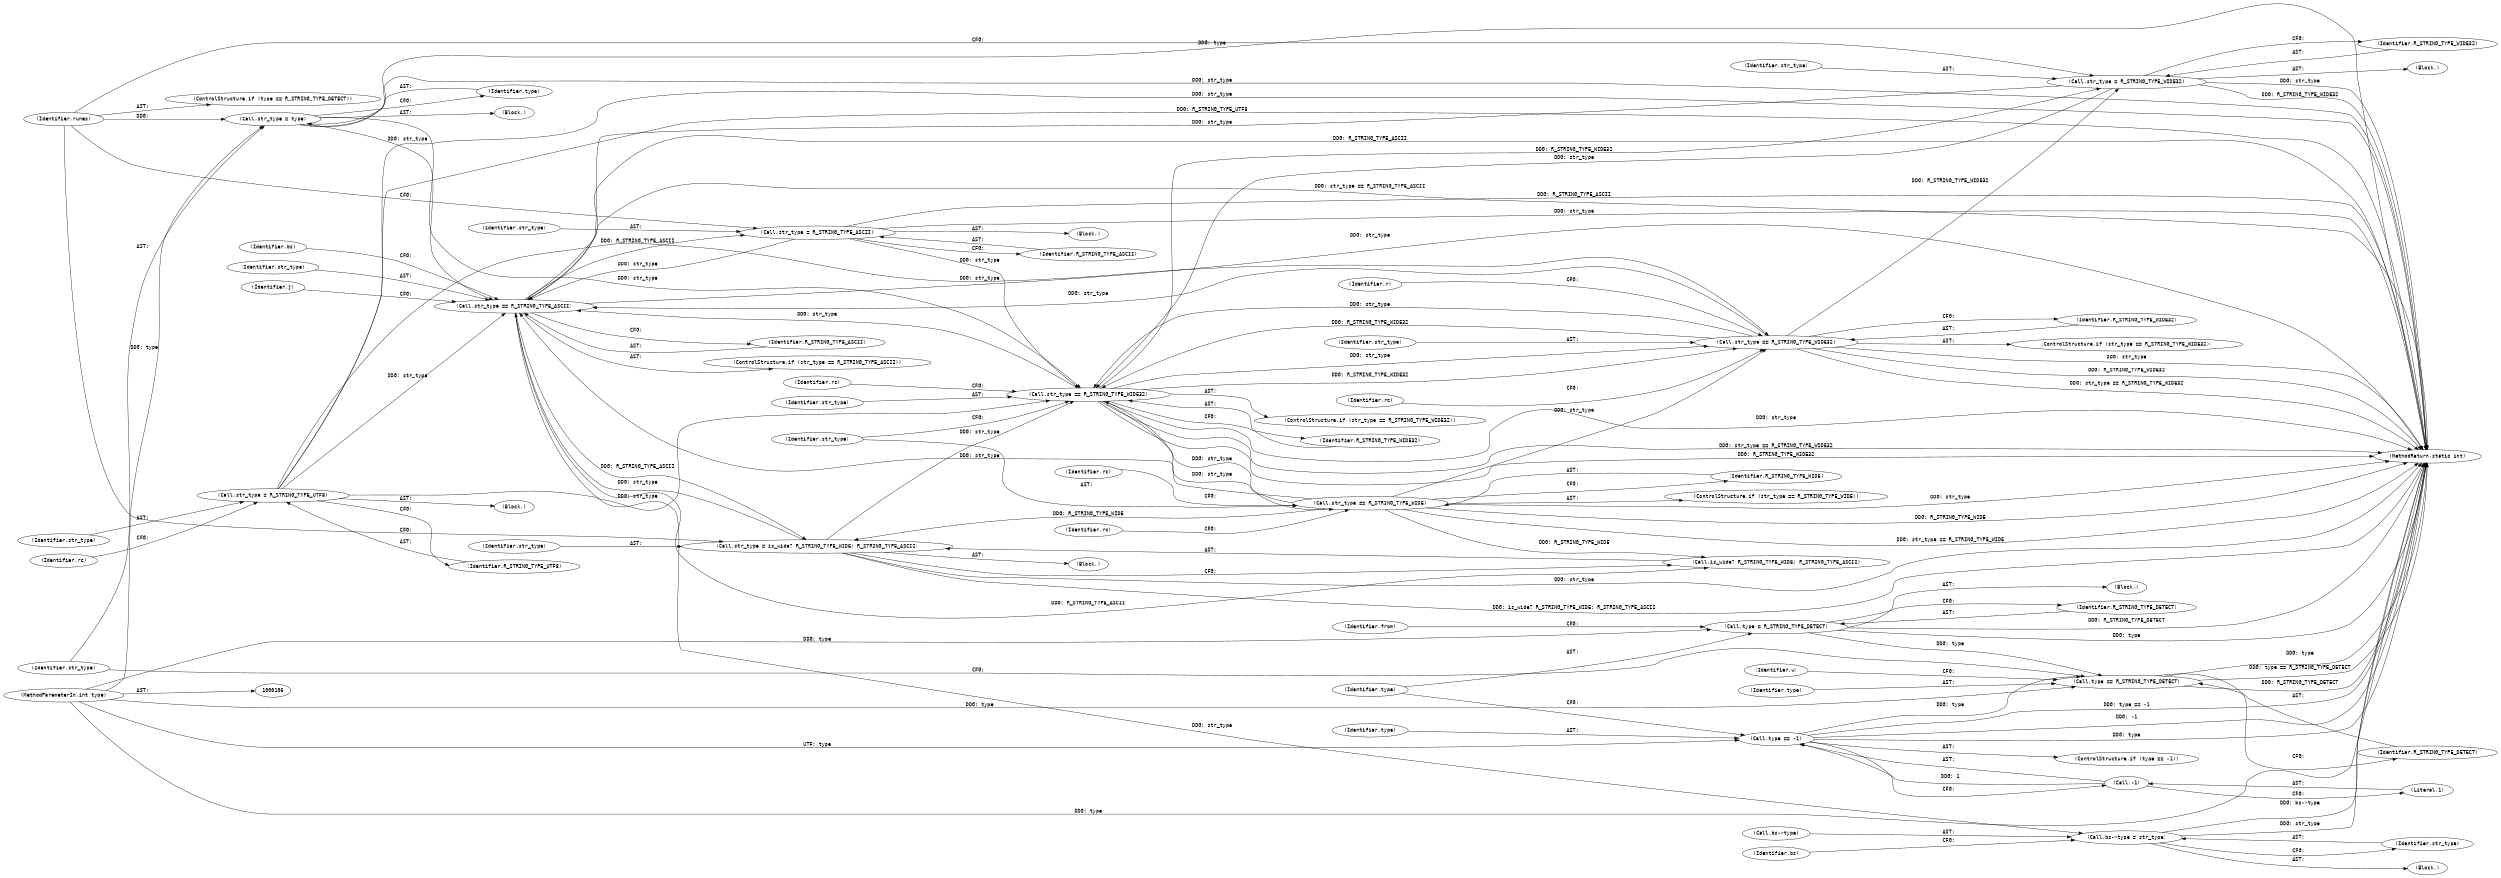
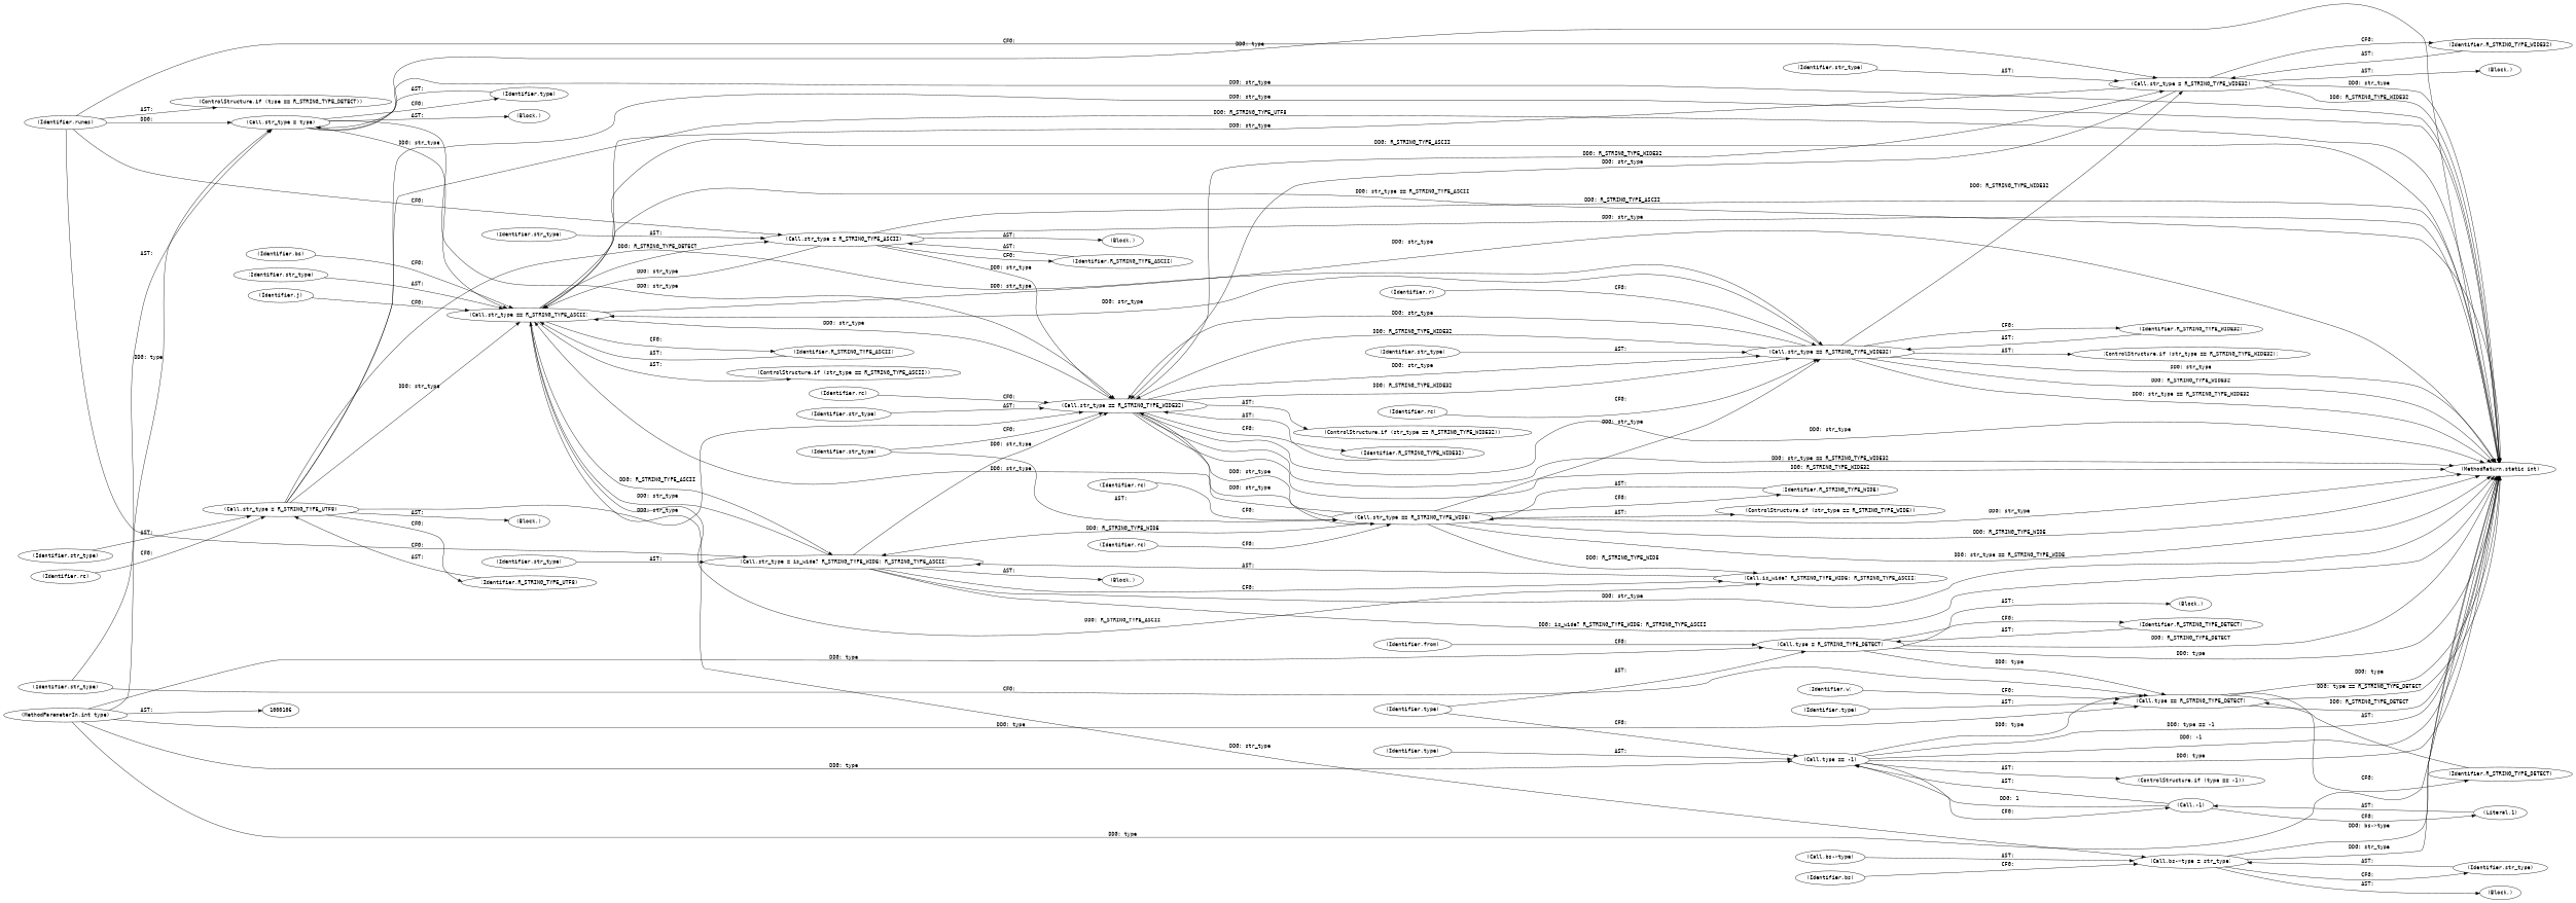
  digraph {
    fontname="DejaVu Sans Mono"
    rankdir=LR
    node [fontname="DejaVu Sans Mono"]
    edge [fontname="DejaVu Sans Mono"]
    n1 [label="(Call,bs->type = str_type)"]
    n2 [label="(MethodReturn,static int)"]
    n3 [label="(Identifier,str_type)"]
    n4 [label="(Block,)"]
    n5 [label="(Call,str_type == R_STRING_TYPE_ASCII)"]
    n6 [label="(Call,str_type = is_wide? R_STRING_TYPE_WIDE: R_STRING_TYPE_ASCII)"]
    n7 [label="(Call,str_type = R_STRING_TYPE_ASCII)"]
    n8 [label="(Call,is_wide? R_STRING_TYPE_WIDE: R_STRING_TYPE_ASCII)"]
    n9 [label="(Identifier,R_STRING_TYPE_ASCII)"]
    n10 [label="(ControlStructure,if (str_type == R_STRING_TYPE_ASCII))"]
    n11 [label="(Call,str_type == R_STRING_TYPE_WIDE32)"]
    n12 [label="(Block,)"]
    n13 [label="(Identifier,R_STRING_TYPE_ASCII)"]
    n14 [label="(Block,)"]
    n15 [label="(Call,str_type == R_STRING_TYPE_WIDE)"]
    n16 [label="(Call,str_type == R_STRING_TYPE_WIDE32)"]
    n17 [label="(Identifier,R_STRING_TYPE_WIDE)"]
    n18 [label="(ControlStructure,if (str_type == R_STRING_TYPE_WIDE))"]
    n19 [label="(Call,str_type = R_STRING_TYPE_WIDE32)"]
    n20 [label="(ControlStructure,if (str_type == R_STRING_TYPE_WIDE32))"]
    n21 [label="(Identifier,R_STRING_TYPE_WIDE32)"]
    n22 [label="(Identifier,R_STRING_TYPE_WIDE32)"]
    n23 [label="(ControlStructure,if (str_type == R_STRING_TYPE_WIDE32))"]
    n24 [label="(Block,)"]
    n25 [label="(Identifier,R_STRING_TYPE_WIDE32)"]
    n26 [label="(Call,str_type = R_STRING_TYPE_UTF8)"]
    n27 [label="(Identifier,R_STRING_TYPE_UTF8)"]
    n28 [label="(Block,)"]
    n29 [label="(Call,str_type = type)"]
    n30 [label="(Identifier,type)"]
    n31 [label="(Block,)"]
    n32 [label="(Call,type == R_STRING_TYPE_DETECT)"]
    n33 [label="(Identifier,R_STRING_TYPE_DETECT)"]
    n34 [label="(ControlStructure,if (type == R_STRING_TYPE_DETECT))"]
    n35 [label="(Call,type = R_STRING_TYPE_DETECT)"]
    n36 [label="(Block,)"]
    n37 [label="(Identifier,R_STRING_TYPE_DETECT)"]
    n38 [label="(MethodParameterIn,int type)"]
    n39 [label="(Call,type == -1)"]
    1000106
    n41 [label="(Call,-1)"]
    n42 [label="(ControlStructure,if (type == -1))"]
    n43 [label="(Literal,1)"]
    n44 [label="(Identifier,j)"]
    n45 [label="(Identifier,rc)"]
    n46 [label="(Identifier,from)"]
    n47 [label="(Identifier,type)"]
    n48 [label="(Identifier,str_type)"]
    n49 [label="(Identifier,str_type)"]
    n50 [label="(Identifier,w)"]
    n51 [label="(Identifier,str_type)"]
    n52 [label="(Identifier,type)"]
    n53 [label="(Identifier,type)"]
    n54 [label="(Identifier,rc)"]
    n55 [label="(Identifier,r)"]
    n56 [label="(Identifier,bs)"]
    n57 [label="(Call,bs->type)"]
    n58 [label="(Identifier,str_type)"]
    n59 [label="(Identifier,str_type)"]
    n60 [label="(Identifier,bs)"]
    n61 [label="(Identifier,str_type)"]
    n62 [label="(Identifier,rc)"]
    n63 [label="(Identifier,str_type)"]
    n64 [label="(Identifier,str_type)"]
    n65 [label="(Identifier,str_type)"]
    n66 [label="(Identifier,rc)"]
    n67 [label="(Identifier,runes)"]
    n68 [label="(Identifier,rc)"]
    n1 -> n2 [label="DDG: bs->type"]
    n1 -> n2 [label="DDG: str_type"]
    n1 -> n3 [label="CFG: "]
    n1 -> n4 [label="AST: "]
    n3 -> n1 [label="AST: "]
    n5 -> n1 [label="DDG: str_type"]
    n5 -> n2 [label="DDG: R_STRING_TYPE_ASCII"]
    n5 -> n2 [label="DDG: str_type == R_STRING_TYPE_ASCII"]
    n5 -> n2 [label="DDG: str_type"]
    n5 -> n6 [label="DDG: R_STRING_TYPE_ASCII"]
-   n5 -> n7 [label="DDG: R_STRING_TYPE_ASCII"]
+   n5 -> n7 [label="DDG: R_STRING_TYPE_DETECT"]
    n5 -> n8 [label="DDG: R_STRING_TYPE_ASCII"]
    n5 -> n9 [label="CFG: "]
    n5 -> n10 [label="AST: "]
    n6 -> n2 [label="DDG: str_type"]
    n6 -> n2 [label="DDG: is_wide? R_STRING_TYPE_WIDE: R_STRING_TYPE_ASCII"]
    n6 -> n5 [label="DDG: str_type"]
    n6 -> n8 [label="CFG: "]
    n6 -> n11 [label="DDG: str_type"]
    n6 -> n12 [label="AST: "]
    n7 -> n2 [label="DDG: R_STRING_TYPE_ASCII"]
    n7 -> n2 [label="DDG: str_type"]
    n7 -> n5 [label="DDG: str_type"]
    n7 -> n11 [label="DDG: str_type"]
    n7 -> n13 [label="CFG: "]
    n7 -> n14 [label="AST: "]
    n8 -> n6 [label="AST: "]
    n9 -> n5 [label="AST: "]
    n11 -> n2 [label="DDG: str_type"]
    n11 -> n2 [label="DDG: str_type == R_STRING_TYPE_WIDE32"]
    n11 -> n2 [label="DDG: R_STRING_TYPE_WIDE32"]
    n11 -> n5 [label="DDG: str_type"]
    n11 -> n15 [label="DDG: str_type"]
    n11 -> n16 [label="DDG: str_type"]
    n11 -> n16 [label="DDG: R_STRING_TYPE_WIDE32"]
    n11 -> n19 [label="DDG: R_STRING_TYPE_WIDE32"]
    n11 -> n20 [label="AST: "]
    n11 -> n21 [label="CFG: "]
    n13 -> n7 [label="AST: "]
    n15 -> n2 [label="DDG: str_type"]
    n15 -> n2 [label="DDG: R_STRING_TYPE_WIDE"]
    n15 -> n2 [label="DDG: str_type == R_STRING_TYPE_WIDE"]
    n15 -> n5 [label="DDG: str_type"]
    n15 -> n6 [label="DDG: R_STRING_TYPE_WIDE"]
    n15 -> n8 [label="DDG: R_STRING_TYPE_WIDE"]
    n15 -> n11 [label="DDG: str_type"]
    n15 -> n16 [label="DDG: str_type"]
    n15 -> n17 [label="CFG: "]
    n15 -> n18 [label="AST: "]
    n16 -> n2 [label="DDG: str_type"]
    n16 -> n2 [label="DDG: R_STRING_TYPE_WIDE32"]
    n16 -> n2 [label="DDG: str_type == R_STRING_TYPE_WIDE32"]
    n16 -> n5 [label="DDG: str_type"]
    n16 -> n11 [label="DDG: str_type"]
    n16 -> n11 [label="DDG: R_STRING_TYPE_WIDE32"]
    n16 -> n19 [label="DDG: R_STRING_TYPE_WIDE32"]
    n16 -> n22 [label="CFG: "]
    n16 -> n23 [label="AST: "]
    n17 -> n15 [label="AST: "]
    n19 -> n2 [label="DDG: str_type"]
    n19 -> n2 [label="DDG: R_STRING_TYPE_WIDE32"]
    n19 -> n5 [label="DDG: str_type"]
    n19 -> n11 [label="DDG: str_type"]
    n19 -> n24 [label="AST: "]
    n19 -> n25 [label="CFG: "]
    n21 -> n11 [label="AST: "]
    n22 -> n16 [label="AST: "]
    n25 -> n19 [label="AST: "]
    n26 -> n2 [label="DDG: str_type"]
    n26 -> n2 [label="DDG: R_STRING_TYPE_UTF8"]
    n26 -> n5 [label="DDG: str_type"]
    n26 -> n11 [label="DDG: str_type"]
    n26 -> n16 [label="DDG: str_type"]
    n26 -> n27 [label="CFG: "]
    n26 -> n28 [label="AST: "]
    n27 -> n26 [label="AST: "]
    n29 -> n2 [label="DDG: type"]
    n29 -> n2 [label="DDG: str_type"]
    n29 -> n5 [label="DDG: str_type"]
    n29 -> n11 [label="DDG: str_type"]
    n29 -> n30 [label="CFG: "]
    n29 -> n31 [label="AST: "]
    n30 -> n29 [label="AST: "]
    n32 -> n2 [label="DDG: type == R_STRING_TYPE_DETECT"]
    n32 -> n2 [label="DDG: R_STRING_TYPE_DETECT"]
    n32 -> n2 [label="DDG: type"]
    n32 -> n33 [label="CFG: "]
    n33 -> n32 [label="AST: "]
    n35 -> n2 [label="DDG: R_STRING_TYPE_DETECT"]
    n35 -> n2 [label="DDG: type"]
    n35 -> n32 [label="DDG: type"]
    n35 -> n36 [label="AST: "]
    n35 -> n37 [label="CFG: "]
    n37 -> n35 [label="AST: "]
    n38 -> n2 [label="DDG: type"]
    n38 -> n29 [label="DDG: type"]
    n38 -> n32 [label="DDG: type"]
    n38 -> n35 [label="DDG: type"]
-   n38 -> n39 [label="UTF: type"]
+   n38 -> n39 [label="DDG: type"]
    n38 -> 1000106 [label="AST: "]
    n39 -> n2 [label="DDG: type == -1"]
    n39 -> n2 [label="DDG: -1"]
    n39 -> n2 [label="DDG: type"]
    n39 -> n32 [label="DDG: type"]
    n39 -> n41 [label="CFG: "]
    n39 -> n42 [label="AST: "]
    n41 -> n39 [label="AST: "]
    n41 -> n39 [label="DDG: 1"]
    n41 -> n43 [label="CFG: "]
    n43 -> n41 [label="AST: "]
    n44 -> n5 [label="CFG: "]
    n45 -> n26 [label="CFG: "]
    n46 -> n35 [label="CFG: "]
    n47 -> n35 [label="AST: "]
    n47 -> n39 [label="CFG: "]
    n48 -> n6 [label="AST: "]
    n49 -> n11 [label="CFG: "]
    n49 -> n15 [label="AST: "]
    n50 -> n32 [label="CFG: "]
    n51 -> n29 [label="AST: "]
    n51 -> n32 [label="CFG: "]
    n52 -> n39 [label="AST: "]
    n53 -> n32 [label="AST: "]
    n54 -> n15 [label="CFG: "]
    n55 -> n16 [label="CFG: "]
    n56 -> n1 [label="CFG: "]
    n57 -> n1 [label="AST: "]
    n58 -> n19 [label="AST: "]
    n59 -> n7 [label="AST: "]
    n60 -> n5 [label="CFG: "]
    n61 -> n11 [label="AST: "]
    n62 -> n11 [label="CFG: "]
    n63 -> n26 [label="AST: "]
    n64 -> n5 [label="AST: "]
    n65 -> n16 [label="AST: "]
    n66 -> n15 [label="CFG: "]
    n67 -> n6 [label="CFG: "]
    n67 -> n7 [label="CFG: "]
    n67 -> n19 [label="CFG: "]
    n67 -> n29 [label="DDG: "]
    n67 -> n34 [label="AST: "]
    n68 -> n16 [label="CFG: "]
  }
